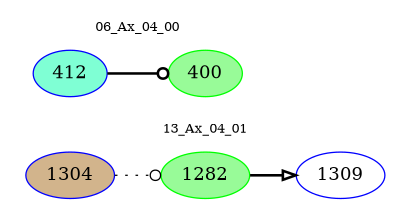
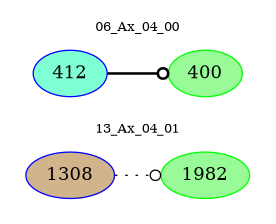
  digraph {
    rankdir=LR
    node [color=blue fillcolor=palegreen style=filled]
    edge [arrowhead=odot color=black style=bold]
-   n1 [fillcolor=tan label=1304]
-   n2 [color=green label=1282]
-   n3 [fillcolor=white label=1309]
+   n1 [fillcolor=tan label=1308]
+   n2 [color=green label=1982]
    n4 [fillcolor=aquamarine label=412]
    n5 [color=green label=400]
    subgraph cluster_1 {
      color=white
      fontsize=10
      label="13_Ax_04_01"
      n1
      n2
-     n3
    }
    subgraph cluster_2 {
      color=white
      fontsize=10
      label="06_Ax_04_00"
      n4
      n5
    }
    n1 -> n2 [style=dotted]
-   n2 -> n3 [arrowhead=onormal]
    n4 -> n5
  }
